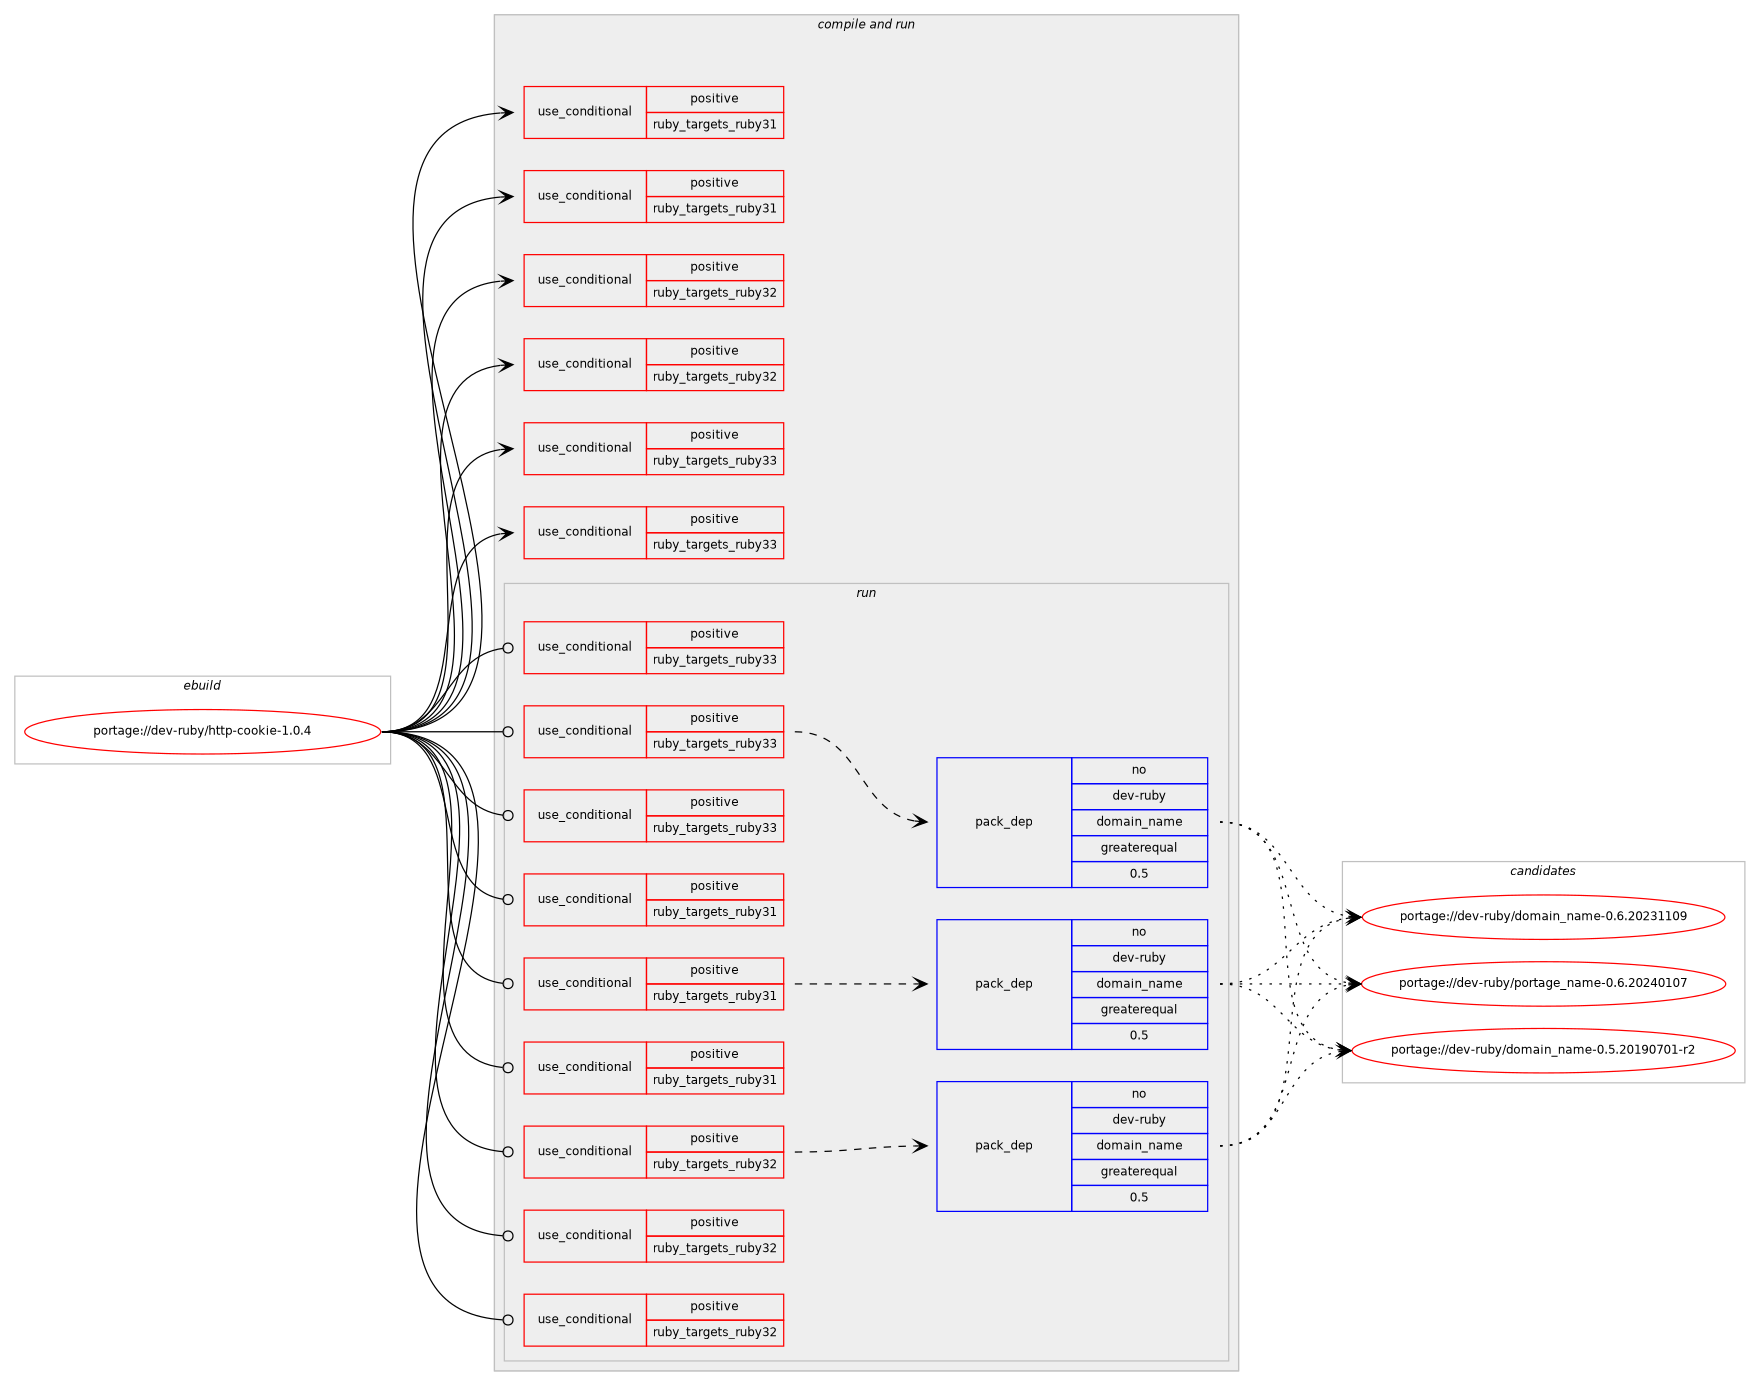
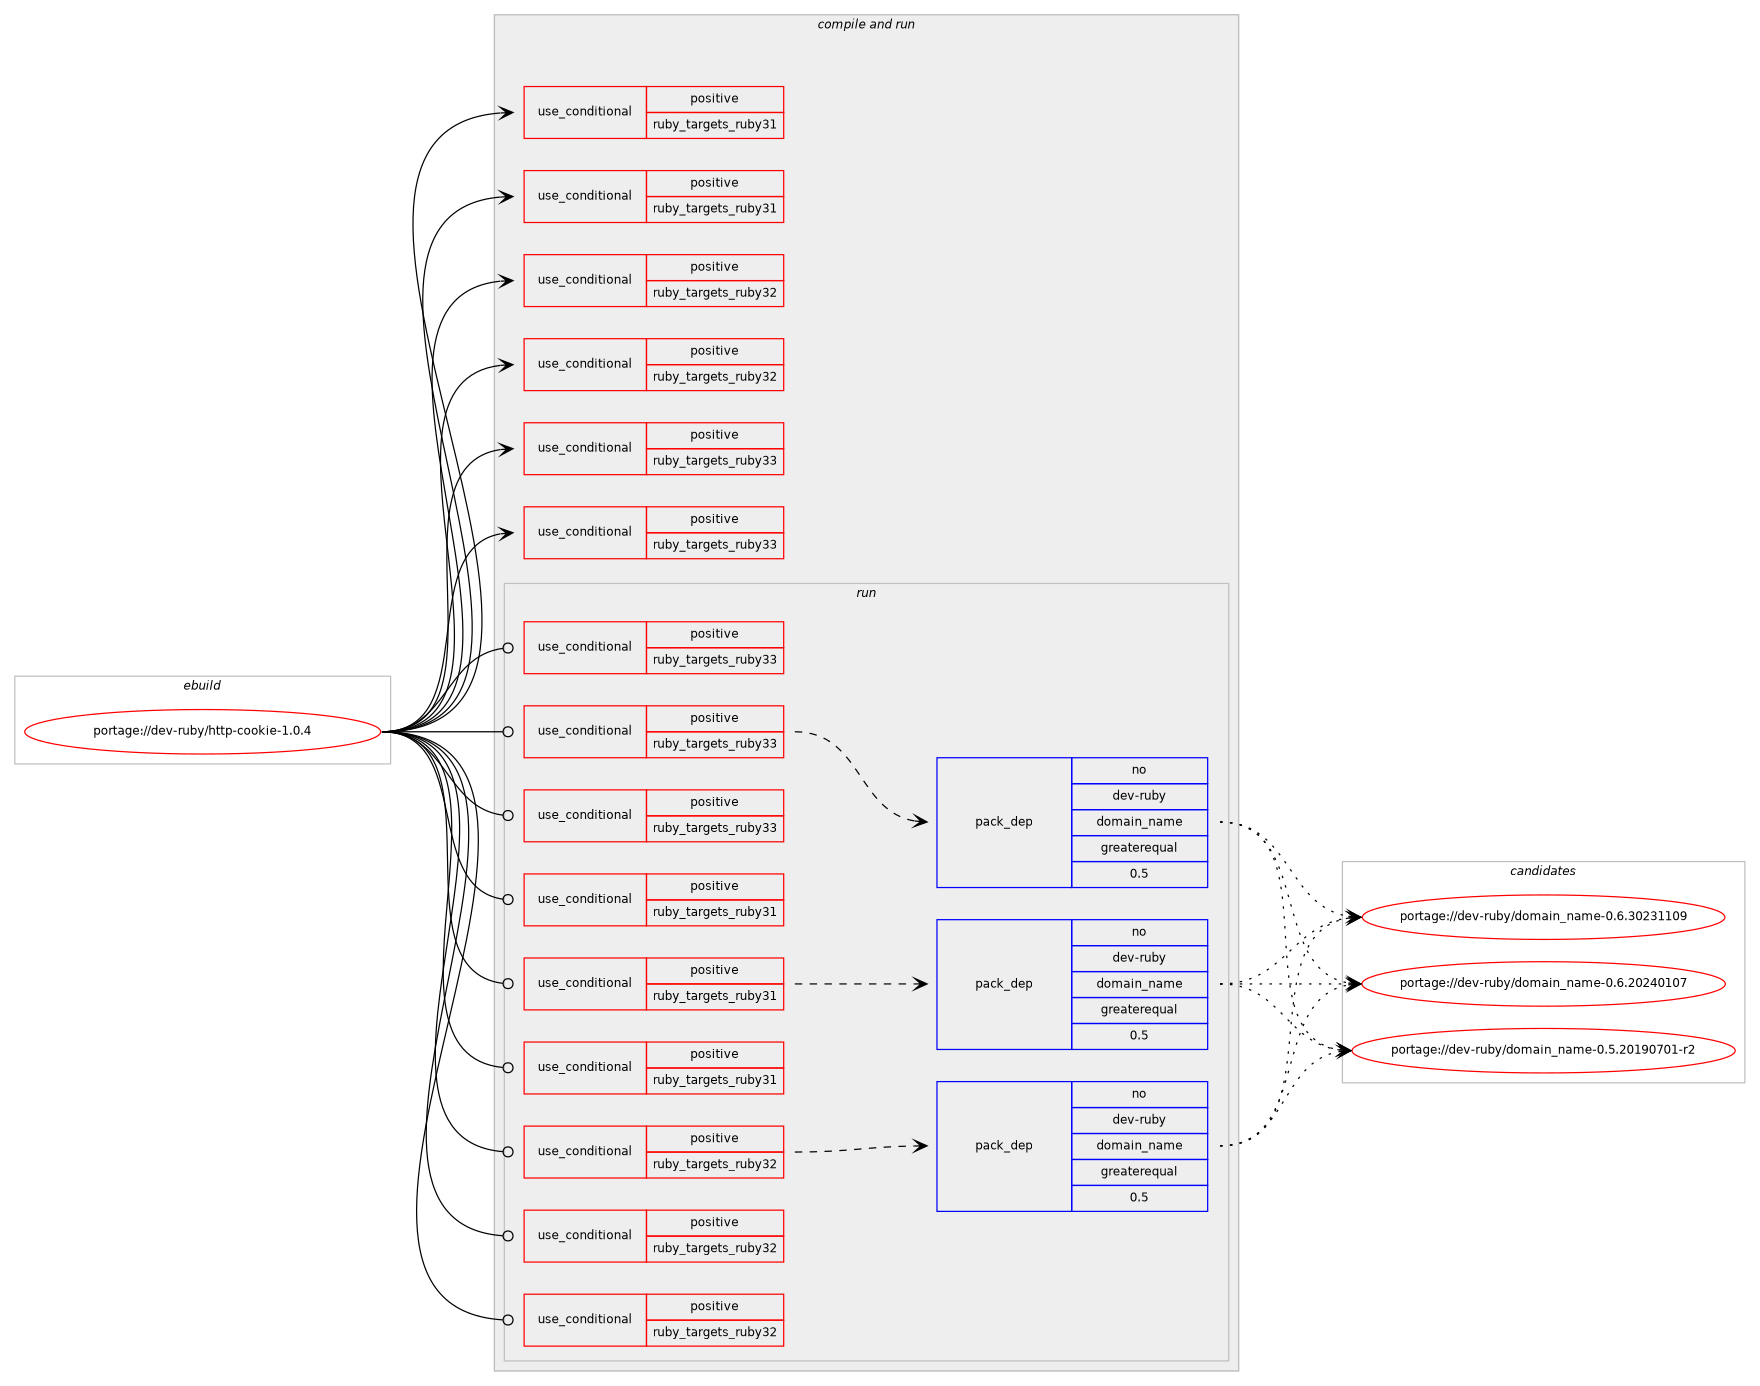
  digraph {
    compound=true
    concentrate=true
    fontname=Helvetica
    fontsize=10
    newrank=true
    rankdir=LR
    ranksep=1.5
    node [color=red fontname=Helvetica fontsize=10 shape=none]
    edge [arrowhead=vee headport=w style=solid tailport=e weight=20]
    n1 [label="portage://dev-ruby/http-cookie-1.0.4" width=4 shape=""]
    n2 [label=<<TABLE BORDER="0" CELLBORDER="1" CELLSPACING="0" CELLPADDING="4"><TR><TD ROWSPAN="3" CELLPADDING="10">use_conditional</TD></TR><TR><TD>positive</TD></TR><TR><TD>ruby_targets_ruby31</TD></TR></TABLE>>]
    n3 [label=<<TABLE BORDER="0" CELLBORDER="1" CELLSPACING="0" CELLPADDING="4"><TR><TD ROWSPAN="3" CELLPADDING="10">use_conditional</TD></TR><TR><TD>positive</TD></TR><TR><TD>ruby_targets_ruby31</TD></TR></TABLE>>]
    n4 [label=<<TABLE BORDER="0" CELLBORDER="1" CELLSPACING="0" CELLPADDING="4"><TR><TD ROWSPAN="3" CELLPADDING="10">use_conditional</TD></TR><TR><TD>positive</TD></TR><TR><TD>ruby_targets_ruby32</TD></TR></TABLE>>]
    n5 [label=<<TABLE BORDER="0" CELLBORDER="1" CELLSPACING="0" CELLPADDING="4"><TR><TD ROWSPAN="3" CELLPADDING="10">use_conditional</TD></TR><TR><TD>positive</TD></TR><TR><TD>ruby_targets_ruby32</TD></TR></TABLE>>]
    n6 [label=<<TABLE BORDER="0" CELLBORDER="1" CELLSPACING="0" CELLPADDING="4"><TR><TD ROWSPAN="3" CELLPADDING="10">use_conditional</TD></TR><TR><TD>positive</TD></TR><TR><TD>ruby_targets_ruby33</TD></TR></TABLE>>]
    n7 [label=<<TABLE BORDER="0" CELLBORDER="1" CELLSPACING="0" CELLPADDING="4"><TR><TD ROWSPAN="3" CELLPADDING="10">use_conditional</TD></TR><TR><TD>positive</TD></TR><TR><TD>ruby_targets_ruby33</TD></TR></TABLE>>]
    n8 [label=<<TABLE BORDER="0" CELLBORDER="1" CELLSPACING="0" CELLPADDING="4"><TR><TD ROWSPAN="3" CELLPADDING="10">use_conditional</TD></TR><TR><TD>positive</TD></TR><TR><TD>ruby_targets_ruby31</TD></TR></TABLE>>]
    n9 [color=blue label=<<TABLE BORDER="0" CELLBORDER="1" CELLSPACING="0" CELLPADDING="4" WIDTH="220"><TR><TD ROWSPAN="6" CELLPADDING="30">pack_dep</TD></TR><TR><TD WIDTH="110">no</TD></TR><TR><TD>dev-ruby</TD></TR><TR><TD>domain_name</TD></TR><TR><TD>greaterequal</TD></TR><TR><TD>0.5</TD></TR></TABLE>>]
    n10 [label=<<TABLE BORDER="0" CELLBORDER="1" CELLSPACING="0" CELLPADDING="4"><TR><TD ROWSPAN="3" CELLPADDING="10">use_conditional</TD></TR><TR><TD>positive</TD></TR><TR><TD>ruby_targets_ruby31</TD></TR></TABLE>>]
    n11 [label=<<TABLE BORDER="0" CELLBORDER="1" CELLSPACING="0" CELLPADDING="4"><TR><TD ROWSPAN="3" CELLPADDING="10">use_conditional</TD></TR><TR><TD>positive</TD></TR><TR><TD>ruby_targets_ruby31</TD></TR></TABLE>>]
    n12 [color=blue label=<<TABLE BORDER="0" CELLBORDER="1" CELLSPACING="0" CELLPADDING="4" WIDTH="220"><TR><TD ROWSPAN="6" CELLPADDING="30">pack_dep</TD></TR><TR><TD WIDTH="110">no</TD></TR><TR><TD>dev-ruby</TD></TR><TR><TD>domain_name</TD></TR><TR><TD>greaterequal</TD></TR><TR><TD>0.5</TD></TR></TABLE>>]
    n13 [label=<<TABLE BORDER="0" CELLBORDER="1" CELLSPACING="0" CELLPADDING="4"><TR><TD ROWSPAN="3" CELLPADDING="10">use_conditional</TD></TR><TR><TD>positive</TD></TR><TR><TD>ruby_targets_ruby32</TD></TR></TABLE>>]
    n14 [label=<<TABLE BORDER="0" CELLBORDER="1" CELLSPACING="0" CELLPADDING="4"><TR><TD ROWSPAN="3" CELLPADDING="10">use_conditional</TD></TR><TR><TD>positive</TD></TR><TR><TD>ruby_targets_ruby32</TD></TR></TABLE>>]
    n15 [label=<<TABLE BORDER="0" CELLBORDER="1" CELLSPACING="0" CELLPADDING="4"><TR><TD ROWSPAN="3" CELLPADDING="10">use_conditional</TD></TR><TR><TD>positive</TD></TR><TR><TD>ruby_targets_ruby32</TD></TR></TABLE>>]
    n16 [label=<<TABLE BORDER="0" CELLBORDER="1" CELLSPACING="0" CELLPADDING="4"><TR><TD ROWSPAN="3" CELLPADDING="10">use_conditional</TD></TR><TR><TD>positive</TD></TR><TR><TD>ruby_targets_ruby33</TD></TR></TABLE>>]
    n17 [color=blue label=<<TABLE BORDER="0" CELLBORDER="1" CELLSPACING="0" CELLPADDING="4" WIDTH="220"><TR><TD ROWSPAN="6" CELLPADDING="30">pack_dep</TD></TR><TR><TD WIDTH="110">no</TD></TR><TR><TD>dev-ruby</TD></TR><TR><TD>domain_name</TD></TR><TR><TD>greaterequal</TD></TR><TR><TD>0.5</TD></TR></TABLE>>]
    n18 [label=<<TABLE BORDER="0" CELLBORDER="1" CELLSPACING="0" CELLPADDING="4"><TR><TD ROWSPAN="3" CELLPADDING="10">use_conditional</TD></TR><TR><TD>positive</TD></TR><TR><TD>ruby_targets_ruby33</TD></TR></TABLE>>]
    n19 [label=<<TABLE BORDER="0" CELLBORDER="1" CELLSPACING="0" CELLPADDING="4"><TR><TD ROWSPAN="3" CELLPADDING="10">use_conditional</TD></TR><TR><TD>positive</TD></TR><TR><TD>ruby_targets_ruby33</TD></TR></TABLE>>]
    n20 [label="portage://dev-ruby/domain_name-0.5.20190701-r2" width=4 shape=""]
-   n21 [label="portage://dev-ruby/domain_name-0.6.20231109" width=4 shape=""]
-   n22 [label="portage://dev-ruby/portage_name-0.6.20240107" width=4 shape=""]
+   n21 [label="portage://dev-ruby/domain_name-0.6.30231109" width=4 shape=""]
+   n22 [label="portage://dev-ruby/domain_name-0.6.20240107" width=4 shape=""]
    subgraph cluster_1 {
      color=gray
      label=<<i>ebuild</i>>
      rank=same
      n1
    }
    subgraph cluster_2 {
      color=gray
      label=<<i>dependencies</i>>
      subgraph cluster_3 {
        color=gray
        fillcolor="#eeeeee"
        label=<<i>compile</i>>
        style=filled
        subgraph sub_4 {
          color=gray
          fillcolor="#eeeeee"
          label=<<i>compile</i>>
          style=filled
          n2
        }
        subgraph sub_5 {
          color=gray
          fillcolor="#eeeeee"
          label=<<i>compile</i>>
          style=filled
          n3
        }
        subgraph sub_6 {
          color=gray
          fillcolor="#eeeeee"
          label=<<i>compile</i>>
          style=filled
          n4
        }
        subgraph sub_7 {
          color=gray
          fillcolor="#eeeeee"
          label=<<i>compile</i>>
          style=filled
          n5
        }
        subgraph sub_8 {
          color=gray
          fillcolor="#eeeeee"
          label=<<i>compile</i>>
          style=filled
          n6
        }
        subgraph sub_9 {
          color=gray
          fillcolor="#eeeeee"
          label=<<i>compile</i>>
          style=filled
          n7
        }
      }
      subgraph cluster_10 {
        color=gray
        fillcolor="#eeeeee"
        label=<<i>compile and run</i>>
        style=filled
      }
      subgraph cluster_11 {
        color=gray
        fillcolor="#eeeeee"
        label=<<i>run</i>>
        style=filled
        subgraph sub_12 {
          color=gray
          fillcolor="#eeeeee"
          label=<<i>run</i>>
          style=filled
          n8
        }
        subgraph sub_13 {
          color=gray
          fillcolor="#eeeeee"
          label=<<i>run</i>>
          style=filled
          n10
          subgraph sub_14 {
            color=gray
            fillcolor="#eeeeee"
            label=<<i>run</i>>
            style=filled
            n9
          }
        }
        subgraph sub_15 {
          color=gray
          fillcolor="#eeeeee"
          label=<<i>run</i>>
          style=filled
          n11
        }
        subgraph sub_16 {
          color=gray
          fillcolor="#eeeeee"
          label=<<i>run</i>>
          style=filled
          n13
          subgraph sub_17 {
            color=gray
            fillcolor="#eeeeee"
            label=<<i>run</i>>
            style=filled
            n12
          }
        }
        subgraph sub_18 {
          color=gray
          fillcolor="#eeeeee"
          label=<<i>run</i>>
          style=filled
          n14
        }
        subgraph sub_19 {
          color=gray
          fillcolor="#eeeeee"
          label=<<i>run</i>>
          style=filled
          n15
        }
        subgraph sub_20 {
          color=gray
          fillcolor="#eeeeee"
          label=<<i>run</i>>
          style=filled
          n16
        }
        subgraph sub_21 {
          color=gray
          fillcolor="#eeeeee"
          label=<<i>run</i>>
          style=filled
          n18
          subgraph sub_22 {
            color=gray
            fillcolor="#eeeeee"
            label=<<i>run</i>>
            style=filled
            n17
          }
        }
        subgraph sub_23 {
          color=gray
          fillcolor="#eeeeee"
          label=<<i>run</i>>
          style=filled
          n19
        }
      }
    }
    subgraph cluster_24 {
      color=gray
      label=<<i>candidates</i>>
      rank=same
      subgraph sub_25 {
        color=black
        label=<<i>candidates</i>>
        nodesep=1
        rank=same
        n20
        n21
        n22
      }
      subgraph sub_26 {
        color=black
        label=<<i>candidates</i>>
        nodesep=1
        rank=same
        n20
        n21
        n22
      }
      subgraph sub_27 {
        color=black
        label=<<i>candidates</i>>
        nodesep=1
        rank=same
        n20
        n21
        n22
      }
    }
    n1 -> n2
    n1 -> n3
    n1 -> n4
    n1 -> n5
    n1 -> n6
    n1 -> n7
    n1 -> n8 [arrowhead=odot]
    n1 -> n10 [arrowhead=odot]
    n1 -> n11 [arrowhead=odot]
    n1 -> n13 [arrowhead=odot]
    n1 -> n14 [arrowhead=odot]
    n1 -> n15 [arrowhead=odot]
    n1 -> n16 [arrowhead=odot]
    n1 -> n18 [arrowhead=odot]
    n1 -> n19 [arrowhead=odot]
    n9 -> n20 [style=dotted weight=100]
    n9 -> n21 [style=dotted weight=100]
    n9 -> n22 [style=dotted weight=100]
    n10 -> n9 [style=dashed]
    n12 -> n20 [style=dotted weight=100]
    n12 -> n21 [style=dotted weight=100]
    n12 -> n22 [style=dotted weight=100]
    n13 -> n12 [style=dashed]
    n17 -> n20 [style=dotted weight=100]
    n17 -> n21 [style=dotted weight=100]
    n17 -> n22 [style=dotted weight=100]
    n18 -> n17 [style=dashed]
  }
